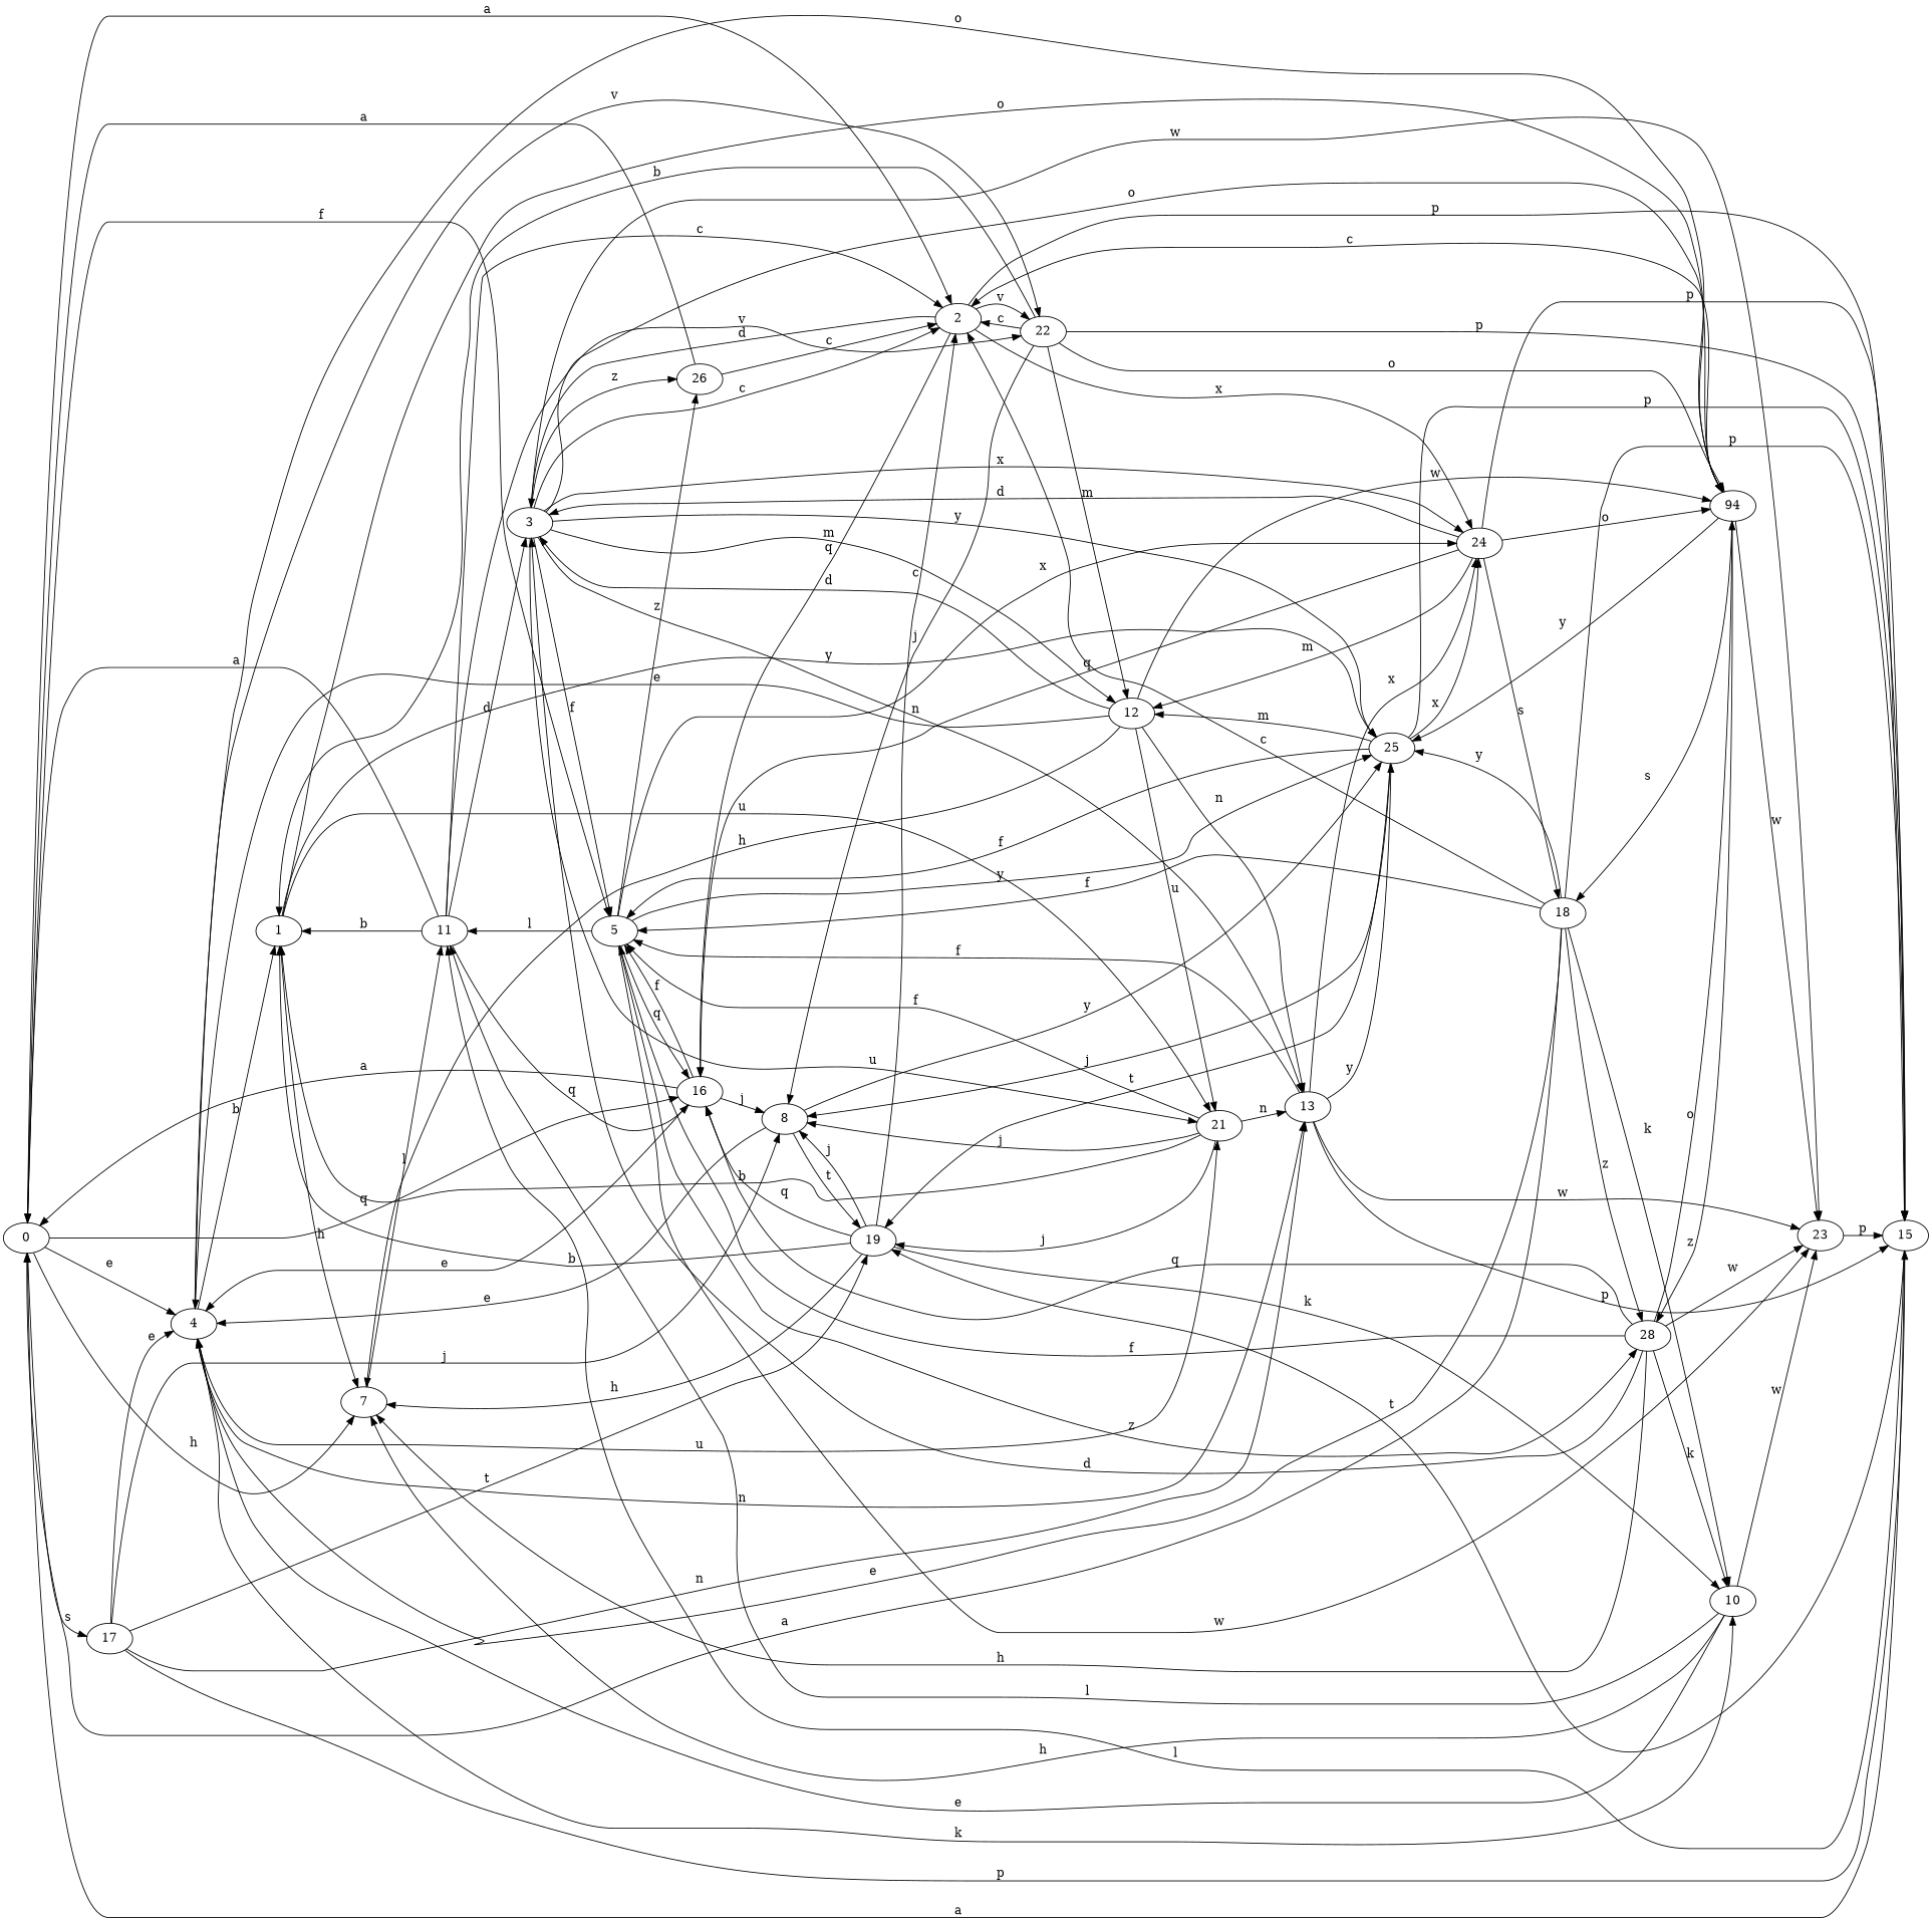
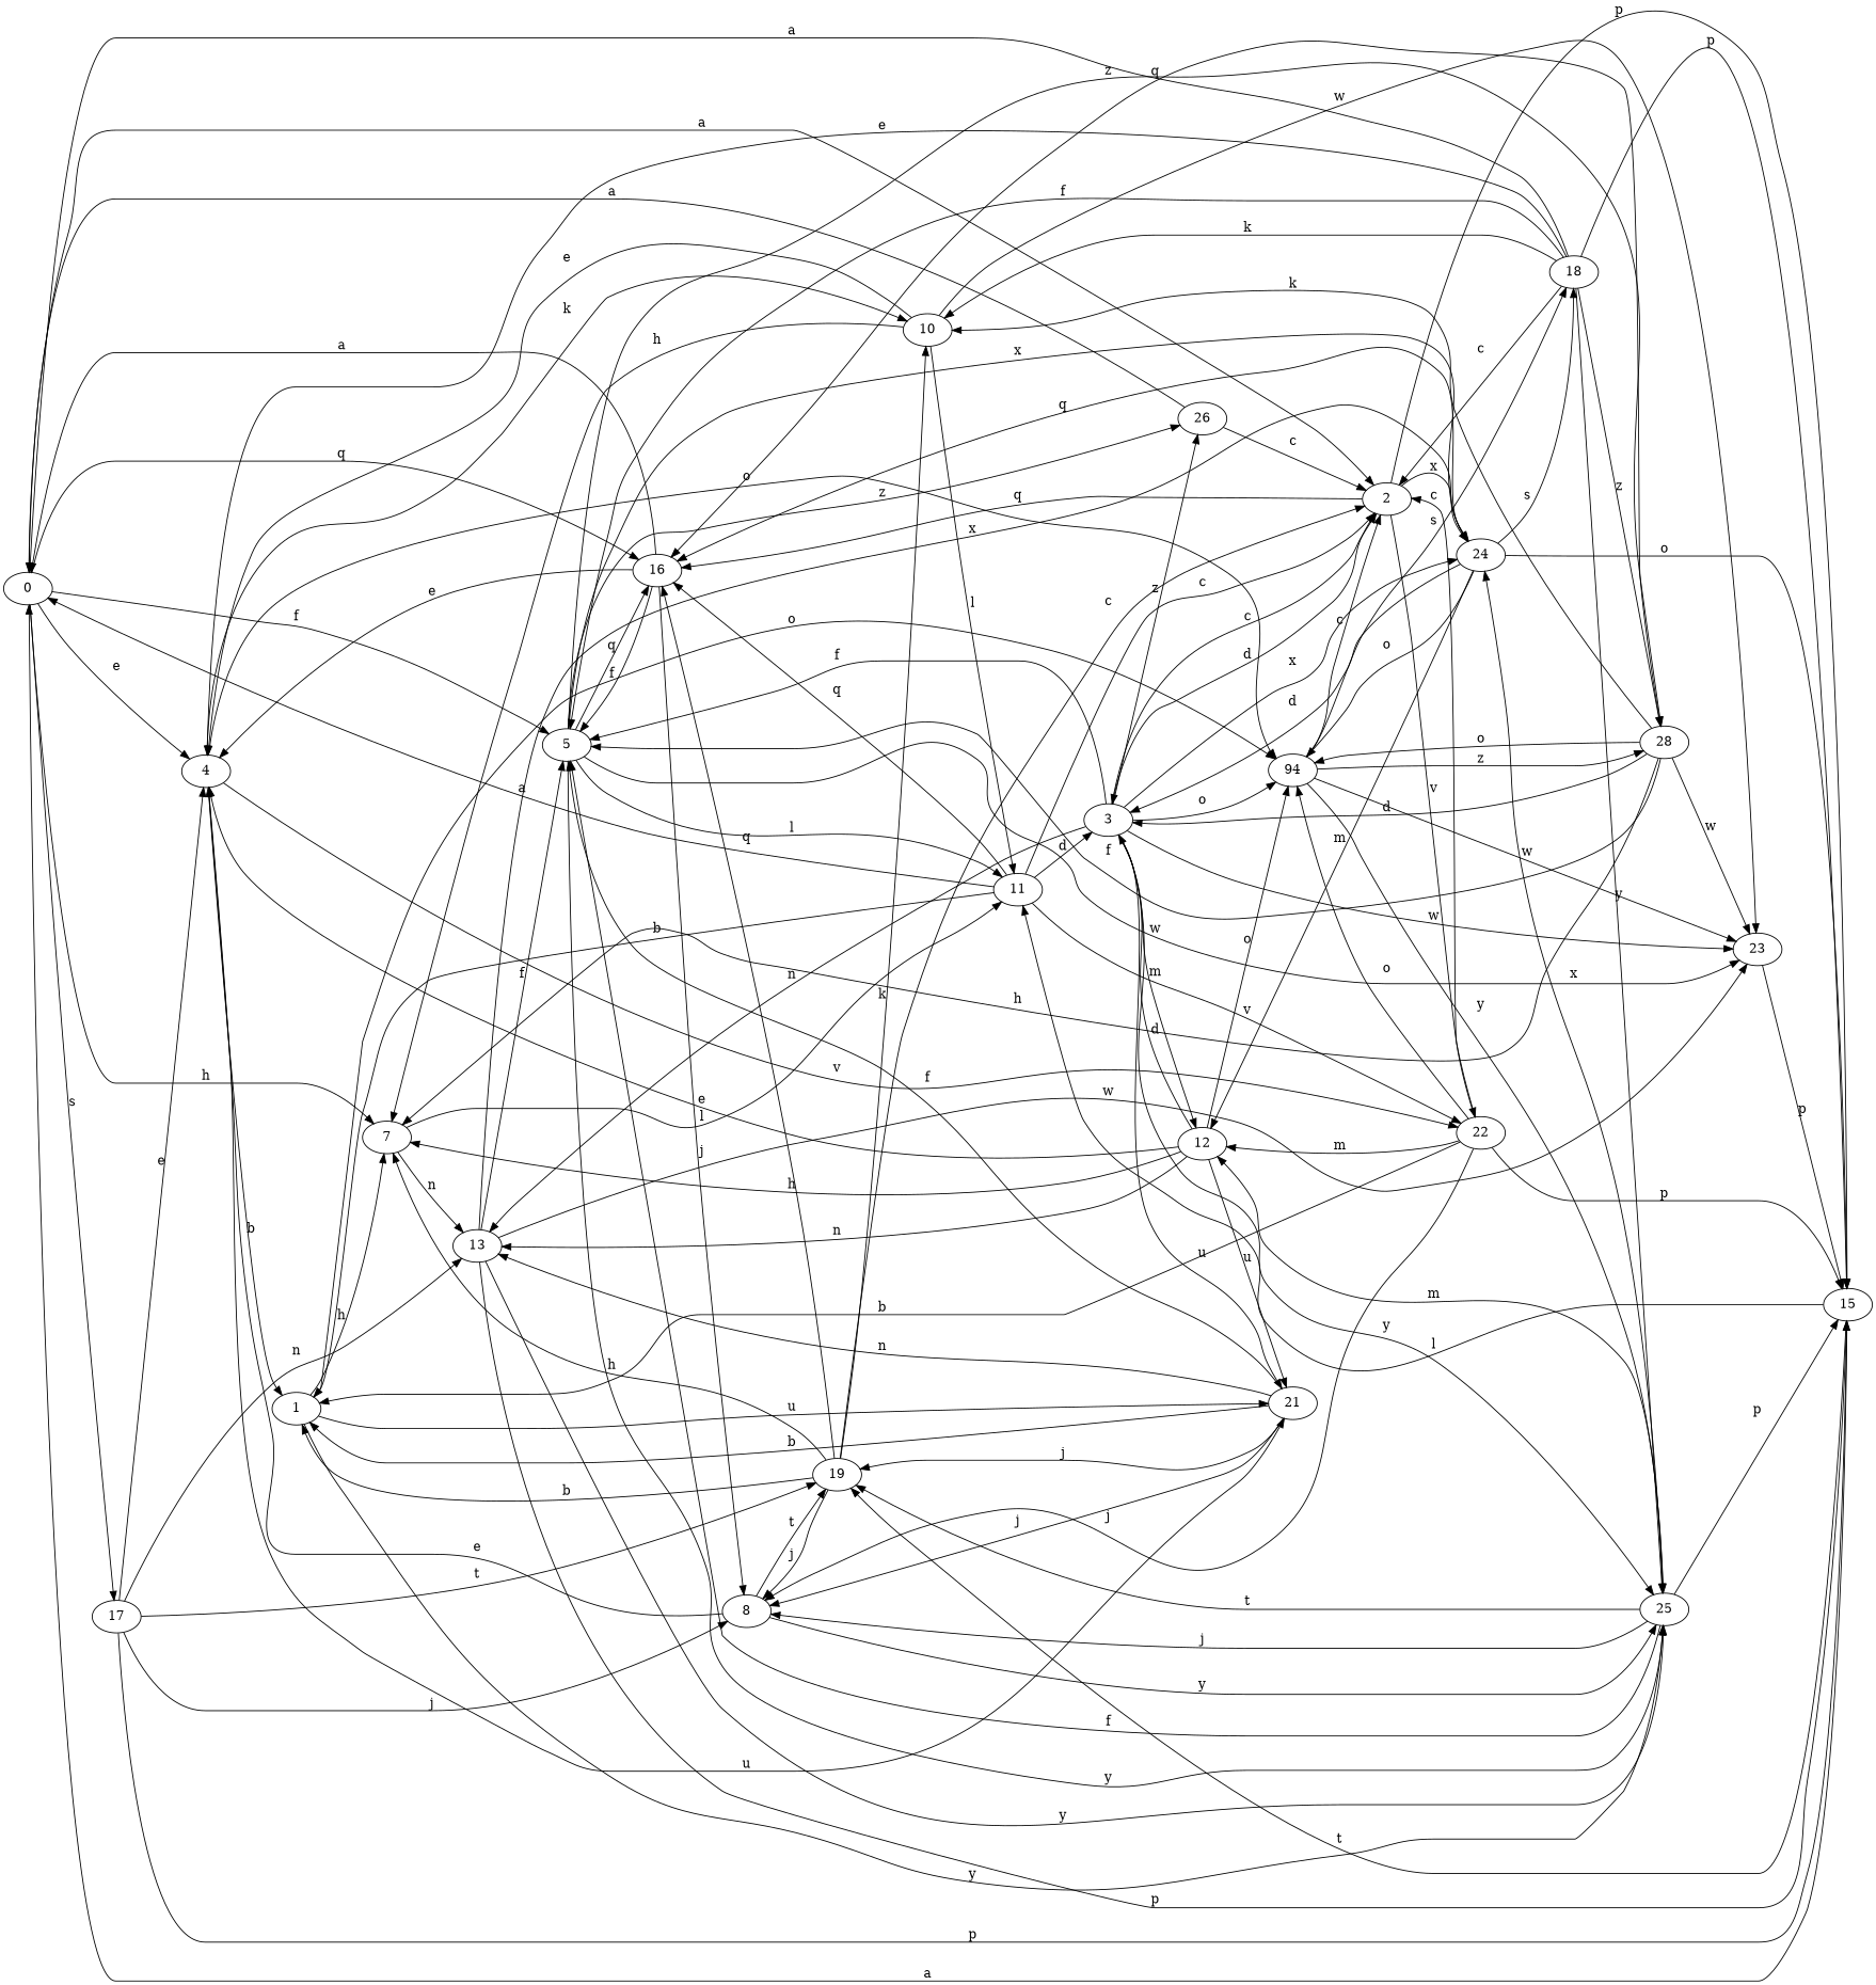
  strict digraph {
    rankdir=LR
    0
    4
    5
    7
    16
    17
    2
    1
    n9 [label=94]
    21
    22
    13
    10
    25
    24
    23
    26
    11
    28
    8
    15
    19
    18
    12
    3
    0 -> 4 [label=e]
    0 -> 5 [label=f]
    0 -> 7 [label=h]
    0 -> 16 [label=q]
    0 -> 17 [label=s]
    0 -> 2 [label=a]
    4 -> 1 [label=b]
    4 -> n9 [label=o]
    4 -> 21 [label=u]
    4 -> 22 [label=v]
-   4 -> 13 [label=n]
+   7 -> 13 [label=n]
    4 -> 10 [label=k]
    5 -> 16 [label=q]
    5 -> 25 [label=y]
    5 -> 24 [label=x]
    5 -> 23 [label=w]
    5 -> 26 [label=z]
    5 -> 11 [label=l]
    5 -> 28 [label=z]
    7 -> 11 [label=l]
    16 -> 0 [label=a]
    16 -> 4 [label=e]
    16 -> 5 [label=f]
    16 -> 8 [label=j]
    17 -> 4 [label=e]
    17 -> 13 [label=n]
    17 -> 8 [label=j]
    17 -> 15 [label=p]
    17 -> 19 [label=t]
    2 -> 16 [label=q]
    2 -> 22 [label=v]
    2 -> 24 [label=x]
    2 -> 15 [label=p]
    2 -> 3 [label=d]
    1 -> 7 [label=h]
    1 -> n9 [label=o]
    1 -> 21 [label=u]
    1 -> 25 [label=y]
    n9 -> 2 [label=c]
    n9 -> 25 [label=y]
    n9 -> 23 [label=w]
    n9 -> 28 [label=z]
    n9 -> 18 [label=s]
    21 -> 5 [label=f]
    21 -> 1 [label=b]
    21 -> 13 [label=n]
    21 -> 8 [label=j]
    21 -> 19 [label=j]
    22 -> 2 [label=c]
    22 -> 1 [label=b]
    22 -> n9 [label=o]
    22 -> 8 [label=j]
    22 -> 15 [label=p]
    22 -> 12 [label=m]
    13 -> 5 [label=f]
    13 -> 25 [label=y]
    13 -> 24 [label=x]
    13 -> 23 [label=w]
    13 -> 15 [label=p]
    10 -> 4 [label=e]
    10 -> 7 [label=h]
    10 -> 23 [label=w]
    10 -> 11 [label=l]
    25 -> 5 [label=f]
    25 -> 24 [label=x]
    25 -> 8 [label=j]
    25 -> 15 [label=p]
    25 -> 19 [label=t]
    25 -> 12 [label=m]
    24 -> 16 [label=q]
    24 -> n9 [label=o]
-   24 -> 15 [label=p]
+   24 -> 15 [label=o]
    24 -> 18 [label=s]
    24 -> 12 [label=m]
    24 -> 3 [label=d]
    23 -> 15 [label=p]
    26 -> 0 [label=a]
    26 -> 2 [label=c]
    11 -> 0 [label=a]
    11 -> 16 [label=q]
    11 -> 2 [label=c]
    11 -> 1 [label=b]
    11 -> 22 [label=v]
    11 -> 3 [label=d]
    28 -> 5 [label=f]
    28 -> 7 [label=h]
    28 -> 16 [label=q]
    28 -> n9 [label=o]
    28 -> 10 [label=k]
    28 -> 23 [label=w]
    28 -> 3 [label=d]
    8 -> 4 [label=e]
    8 -> 25 [label=y]
    8 -> 19 [label=t]
    15 -> 0 [label=a]
    15 -> 11 [label=l]
    15 -> 19 [label=t]
    19 -> 7 [label=h]
    19 -> 16 [label=q]
    19 -> 2 [label=c]
    19 -> 1 [label=b]
    19 -> 10 [label=k]
    19 -> 8 [label=j]
    18 -> 0 [label=a]
    18 -> 4 [label=e]
    18 -> 5 [label=f]
    18 -> 2 [label=c]
    18 -> 10 [label=k]
    18 -> 25 [label=y]
    18 -> 28 [label=z]
    18 -> 15 [label=p]
    12 -> 4 [label=e]
    12 -> 7 [label=h]
-   12 -> n9 [label=w]
+   12 -> n9 [label=o]
    12 -> 21 [label=u]
    12 -> 13 [label=n]
    12 -> 3 [label=d]
    3 -> 5 [label=f]
    3 -> 2 [label=c]
    3 -> n9 [label=o]
    3 -> 21 [label=u]
    3 -> 13 [label=n]
    3 -> 25 [label=y]
    3 -> 24 [label=x]
    3 -> 23 [label=w]
    3 -> 26 [label=z]
    3 -> 12 [label=m]
  }
